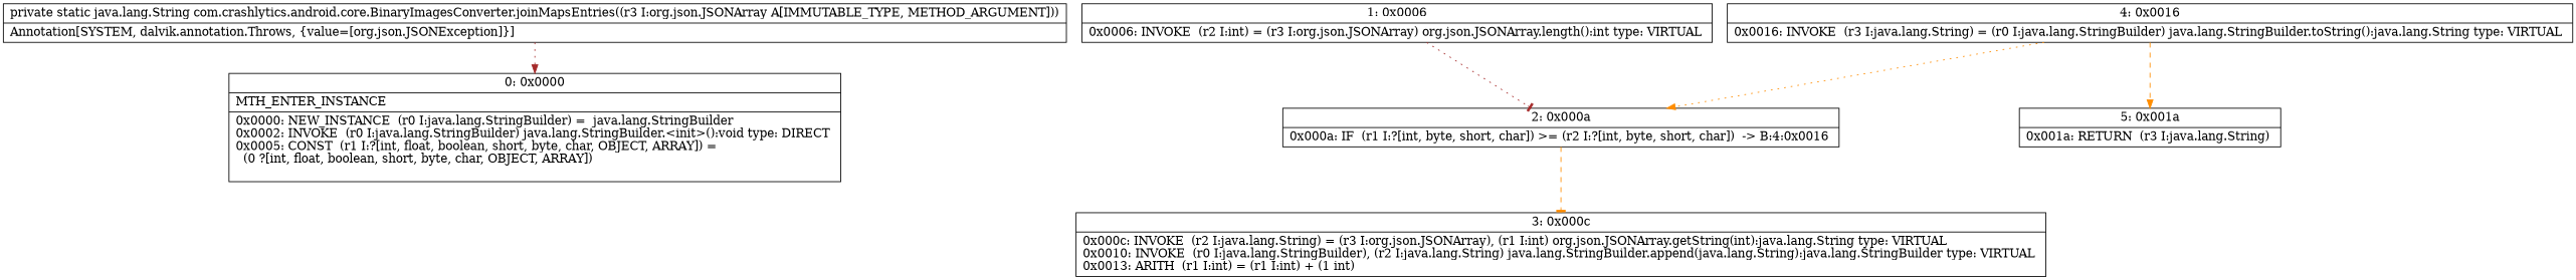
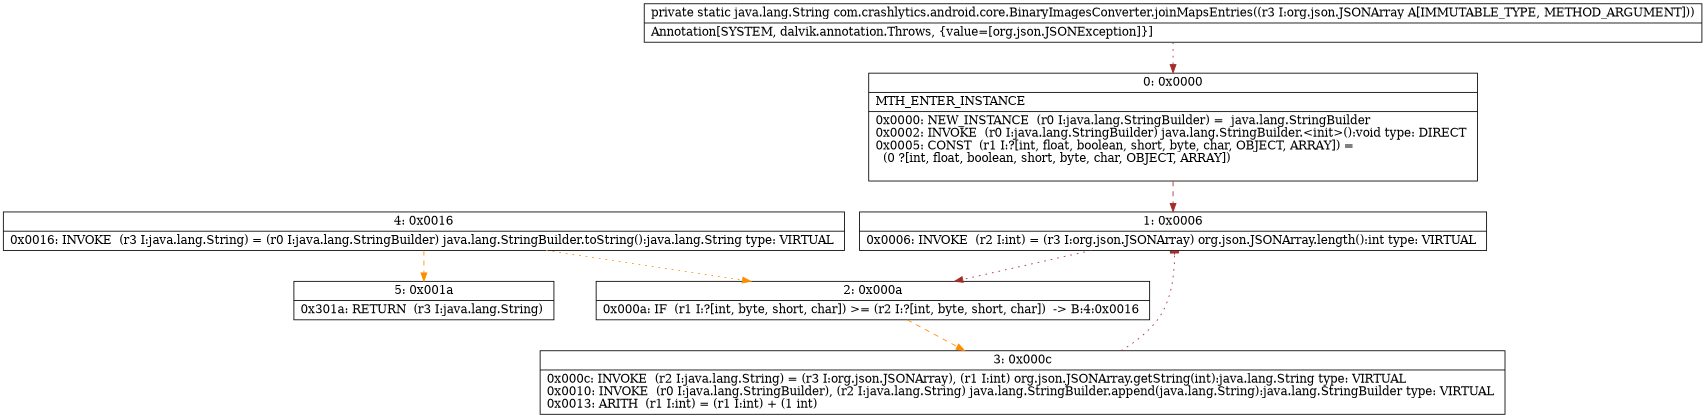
  digraph {
    node [shape=record]
    edge [arrowhead=normal color=brown style=dotted]
    n1 [label="{0\:\ 0x0000|MTH_ENTER_INSTANCE\l|0x0000: NEW_INSTANCE  (r0 I:java.lang.StringBuilder) =  java.lang.StringBuilder \l0x0002: INVOKE  (r0 I:java.lang.StringBuilder) java.lang.StringBuilder.\<init\>():void type: DIRECT \l0x0005: CONST  (r1 I:?[int, float, boolean, short, byte, char, OBJECT, ARRAY]) = \l  (0 ?[int, float, boolean, short, byte, char, OBJECT, ARRAY])\l \l}"]
    n2 [label="{1\:\ 0x0006|0x0006: INVOKE  (r2 I:int) = (r3 I:org.json.JSONArray) org.json.JSONArray.length():int type: VIRTUAL \l}"]
    n3 [label="{2\:\ 0x000a|0x000a: IF  (r1 I:?[int, byte, short, char]) \>= (r2 I:?[int, byte, short, char])  \-\> B:4:0x0016 \l}"]
    n4 [label="{3\:\ 0x000c|0x000c: INVOKE  (r2 I:java.lang.String) = (r3 I:org.json.JSONArray), (r1 I:int) org.json.JSONArray.getString(int):java.lang.String type: VIRTUAL \l0x0010: INVOKE  (r0 I:java.lang.StringBuilder), (r2 I:java.lang.String) java.lang.StringBuilder.append(java.lang.String):java.lang.StringBuilder type: VIRTUAL \l0x0013: ARITH  (r1 I:int) = (r1 I:int) + (1 int) \l}"]
    n5 [label="{4\:\ 0x0016|0x0016: INVOKE  (r3 I:java.lang.String) = (r0 I:java.lang.StringBuilder) java.lang.StringBuilder.toString():java.lang.String type: VIRTUAL \l}"]
-   n6 [label="{5\:\ 0x001a|0x001a: RETURN  (r3 I:java.lang.String) \l}"]
+   n6 [label="{5\:\ 0x001a|0x301a: RETURN  (r3 I:java.lang.String) \l}"]
    n7 [label="{private static java.lang.String com.crashlytics.android.core.BinaryImagesConverter.joinMapsEntries((r3 I:org.json.JSONArray A[IMMUTABLE_TYPE, METHOD_ARGUMENT]))  | Annotation[SYSTEM, dalvik.annotation.Throws, \{value=[org.json.JSONException]\}]\l}"]
-   n2 -> n3 [arrowhead=tee]
-   n3 -> n4 [arrowhead=tee color=darkorange style=dashed]
+   n1 -> n2 [style=dashed]
+   n2 -> n3
+   n3 -> n4 [color=darkorange style=dashed]
+   n4 -> n2 [arrowhead=tee]
    n5 -> n3 [color=darkorange]
    n5 -> n6 [color=darkorange style=dashed]
    n7 -> n1
  }
